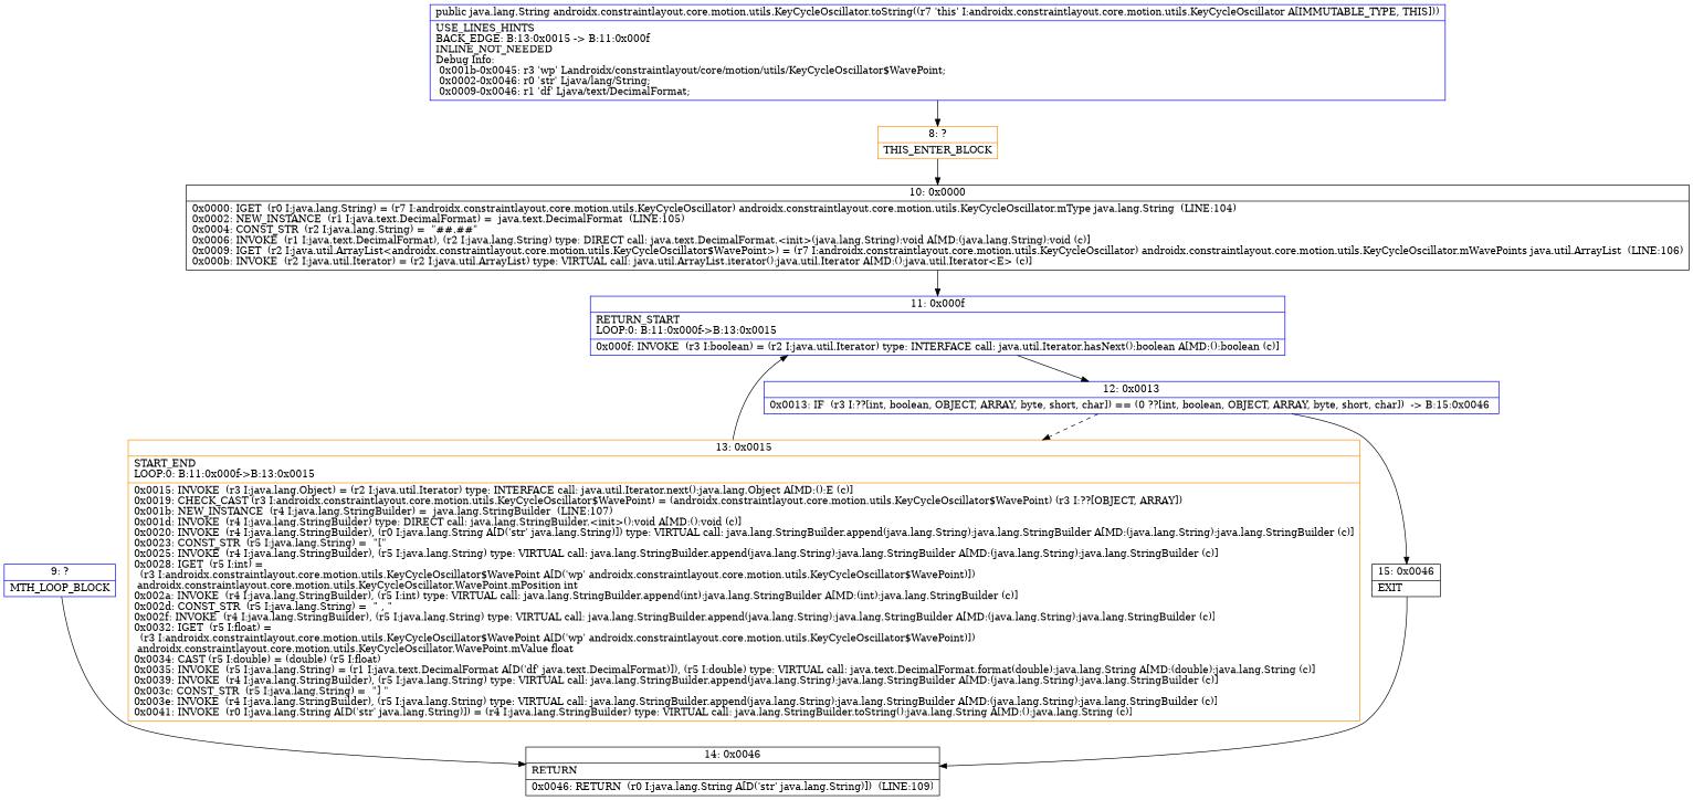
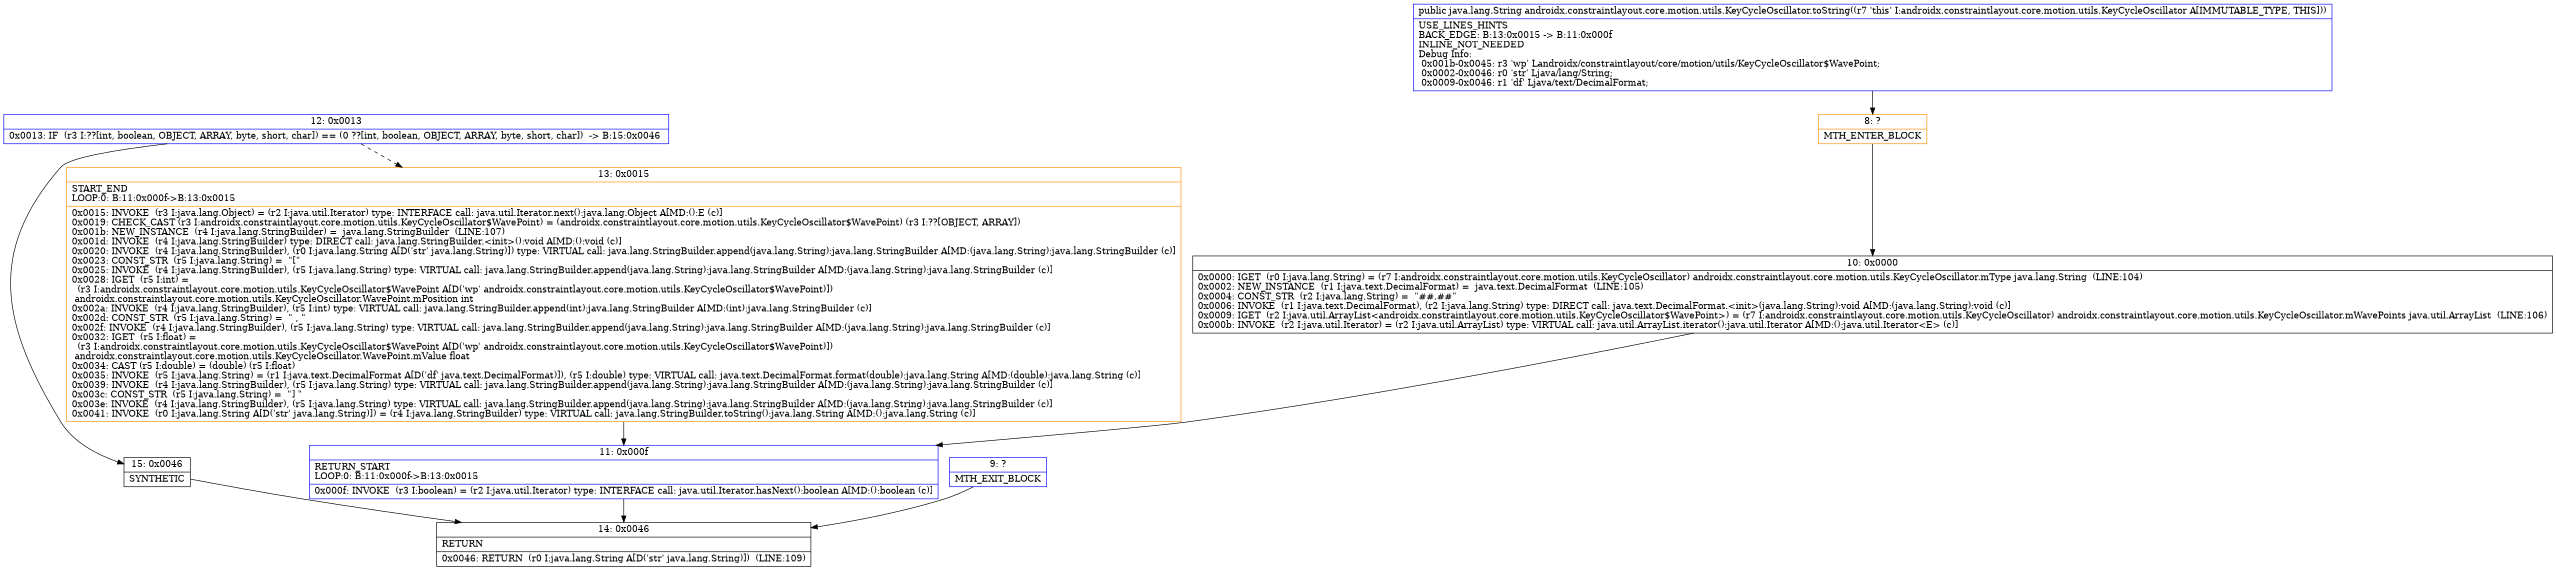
  digraph {
    node [color=blue shape=record]
-   n1 [color=darkorange label="{8\:\ ?|THIS_ENTER_BLOCK\l}"]
+   n1 [color=darkorange label="{8\:\ ?|MTH_ENTER_BLOCK\l}"]
    n2 [color=black label="{10\:\ 0x0000|0x0000: IGET  (r0 I:java.lang.String) = (r7 I:androidx.constraintlayout.core.motion.utils.KeyCycleOscillator) androidx.constraintlayout.core.motion.utils.KeyCycleOscillator.mType java.lang.String  (LINE:104)\l0x0002: NEW_INSTANCE  (r1 I:java.text.DecimalFormat) =  java.text.DecimalFormat  (LINE:105)\l0x0004: CONST_STR  (r2 I:java.lang.String) =  \"##.##\" \l0x0006: INVOKE  (r1 I:java.text.DecimalFormat), (r2 I:java.lang.String) type: DIRECT call: java.text.DecimalFormat.\<init\>(java.lang.String):void A[MD:(java.lang.String):void (c)]\l0x0009: IGET  (r2 I:java.util.ArrayList\<androidx.constraintlayout.core.motion.utils.KeyCycleOscillator$WavePoint\>) = (r7 I:androidx.constraintlayout.core.motion.utils.KeyCycleOscillator) androidx.constraintlayout.core.motion.utils.KeyCycleOscillator.mWavePoints java.util.ArrayList  (LINE:106)\l0x000b: INVOKE  (r2 I:java.util.Iterator) = (r2 I:java.util.ArrayList) type: VIRTUAL call: java.util.ArrayList.iterator():java.util.Iterator A[MD:():java.util.Iterator\<E\> (c)]\l}"]
    n3 [label="{11\:\ 0x000f|RETURN_START\lLOOP:0: B:11:0x000f\-\>B:13:0x0015\l|0x000f: INVOKE  (r3 I:boolean) = (r2 I:java.util.Iterator) type: INTERFACE call: java.util.Iterator.hasNext():boolean A[MD:():boolean (c)]\l}"]
    n4 [label="{12\:\ 0x0013|0x0013: IF  (r3 I:??[int, boolean, OBJECT, ARRAY, byte, short, char]) == (0 ??[int, boolean, OBJECT, ARRAY, byte, short, char])  \-\> B:15:0x0046 \l}"]
    n5 [color=darkorange label="{13\:\ 0x0015|START_END\lLOOP:0: B:11:0x000f\-\>B:13:0x0015\l|0x0015: INVOKE  (r3 I:java.lang.Object) = (r2 I:java.util.Iterator) type: INTERFACE call: java.util.Iterator.next():java.lang.Object A[MD:():E (c)]\l0x0019: CHECK_CAST (r3 I:androidx.constraintlayout.core.motion.utils.KeyCycleOscillator$WavePoint) = (androidx.constraintlayout.core.motion.utils.KeyCycleOscillator$WavePoint) (r3 I:??[OBJECT, ARRAY]) \l0x001b: NEW_INSTANCE  (r4 I:java.lang.StringBuilder) =  java.lang.StringBuilder  (LINE:107)\l0x001d: INVOKE  (r4 I:java.lang.StringBuilder) type: DIRECT call: java.lang.StringBuilder.\<init\>():void A[MD:():void (c)]\l0x0020: INVOKE  (r4 I:java.lang.StringBuilder), (r0 I:java.lang.String A[D('str' java.lang.String)]) type: VIRTUAL call: java.lang.StringBuilder.append(java.lang.String):java.lang.StringBuilder A[MD:(java.lang.String):java.lang.StringBuilder (c)]\l0x0023: CONST_STR  (r5 I:java.lang.String) =  \"[\" \l0x0025: INVOKE  (r4 I:java.lang.StringBuilder), (r5 I:java.lang.String) type: VIRTUAL call: java.lang.StringBuilder.append(java.lang.String):java.lang.StringBuilder A[MD:(java.lang.String):java.lang.StringBuilder (c)]\l0x0028: IGET  (r5 I:int) = \l  (r3 I:androidx.constraintlayout.core.motion.utils.KeyCycleOscillator$WavePoint A[D('wp' androidx.constraintlayout.core.motion.utils.KeyCycleOscillator$WavePoint)])\l androidx.constraintlayout.core.motion.utils.KeyCycleOscillator.WavePoint.mPosition int \l0x002a: INVOKE  (r4 I:java.lang.StringBuilder), (r5 I:int) type: VIRTUAL call: java.lang.StringBuilder.append(int):java.lang.StringBuilder A[MD:(int):java.lang.StringBuilder (c)]\l0x002d: CONST_STR  (r5 I:java.lang.String) =  \" , \" \l0x002f: INVOKE  (r4 I:java.lang.StringBuilder), (r5 I:java.lang.String) type: VIRTUAL call: java.lang.StringBuilder.append(java.lang.String):java.lang.StringBuilder A[MD:(java.lang.String):java.lang.StringBuilder (c)]\l0x0032: IGET  (r5 I:float) = \l  (r3 I:androidx.constraintlayout.core.motion.utils.KeyCycleOscillator$WavePoint A[D('wp' androidx.constraintlayout.core.motion.utils.KeyCycleOscillator$WavePoint)])\l androidx.constraintlayout.core.motion.utils.KeyCycleOscillator.WavePoint.mValue float \l0x0034: CAST (r5 I:double) = (double) (r5 I:float) \l0x0035: INVOKE  (r5 I:java.lang.String) = (r1 I:java.text.DecimalFormat A[D('df' java.text.DecimalFormat)]), (r5 I:double) type: VIRTUAL call: java.text.DecimalFormat.format(double):java.lang.String A[MD:(double):java.lang.String (c)]\l0x0039: INVOKE  (r4 I:java.lang.StringBuilder), (r5 I:java.lang.String) type: VIRTUAL call: java.lang.StringBuilder.append(java.lang.String):java.lang.StringBuilder A[MD:(java.lang.String):java.lang.StringBuilder (c)]\l0x003c: CONST_STR  (r5 I:java.lang.String) =  \"] \" \l0x003e: INVOKE  (r4 I:java.lang.StringBuilder), (r5 I:java.lang.String) type: VIRTUAL call: java.lang.StringBuilder.append(java.lang.String):java.lang.StringBuilder A[MD:(java.lang.String):java.lang.StringBuilder (c)]\l0x0041: INVOKE  (r0 I:java.lang.String A[D('str' java.lang.String)]) = (r4 I:java.lang.StringBuilder) type: VIRTUAL call: java.lang.StringBuilder.toString():java.lang.String A[MD:():java.lang.String (c)]\l}"]
-   n6 [color=black label="{15\:\ 0x0046|EXIT\l}"]
+   n6 [color=black label="{15\:\ 0x0046|SYNTHETIC\l}"]
    n7 [color=black label="{14\:\ 0x0046|RETURN\l|0x0046: RETURN  (r0 I:java.lang.String A[D('str' java.lang.String)])  (LINE:109)\l}"]
-   n8 [label="{9\:\ ?|MTH_LOOP_BLOCK\l}"]
+   n8 [label="{9\:\ ?|MTH_EXIT_BLOCK\l}"]
    n9 [label="{public java.lang.String androidx.constraintlayout.core.motion.utils.KeyCycleOscillator.toString((r7 'this' I:androidx.constraintlayout.core.motion.utils.KeyCycleOscillator A[IMMUTABLE_TYPE, THIS]))  | USE_LINES_HINTS\lBACK_EDGE: B:13:0x0015 \-\> B:11:0x000f\lINLINE_NOT_NEEDED\lDebug Info:\l  0x001b\-0x0045: r3 'wp' Landroidx\/constraintlayout\/core\/motion\/utils\/KeyCycleOscillator$WavePoint;\l  0x0002\-0x0046: r0 'str' Ljava\/lang\/String;\l  0x0009\-0x0046: r1 'df' Ljava\/text\/DecimalFormat;\l}"]
    n1 -> n2
    n2 -> n3
-   n3 -> n4
+   n3 -> n7
    n4 -> n5 [style=dashed]
    n4 -> n6
    n5 -> n3
    n6 -> n7
    n8 -> n7
    n9 -> n1
  }
